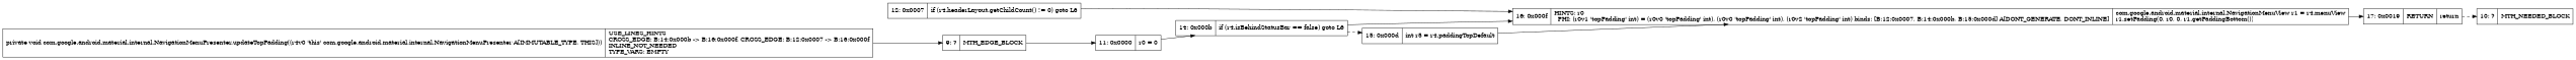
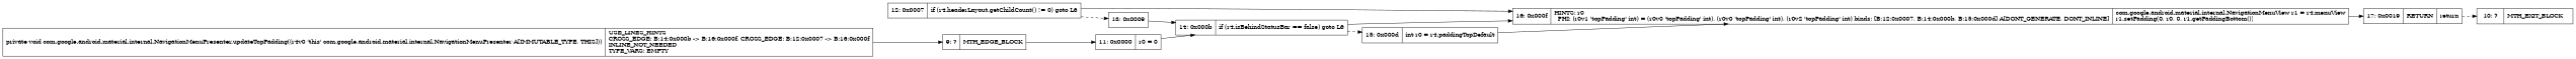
  digraph {
    rankdir=LR
    node [shape=record]
    n1 [label="{9\:\ ?|MTH_EDGE_BLOCK\l}"]
    n2 [label="{11\:\ 0x0000|r0 = 0\l}"]
    n3 [label="{14\:\ 0x000b|if (r4.isBehindStatusBar == false) goto L6\l}"]
    n4 [label="{12\:\ 0x0007|if (r4.headerLayout.getChildCount() != 0) goto L6\l}"]
+   n5 [label="{13\:\ 0x0009}"]
    n6 [label="{16\:\ 0x000f|HINTS: r0 \l  PHI: (r0v1 'topPadding' int) = (r0v0 'topPadding' int), (r0v0 'topPadding' int), (r0v2 'topPadding' int) binds: [B:12:0x0007, B:14:0x000b, B:15:0x000d] A[DONT_GENERATE, DONT_INLINE]\l|com.google.android.material.internal.NavigationMenuView r1 = r4.menuView\lr1.setPadding(0, r0, 0, r1.getPaddingBottom())\l}"]
    n7 [label="{17\:\ 0x0019|RETURN\l|return\l}"]
-   n8 [label="{15\:\ 0x000d|int r5 = r4.paddingTopDefault\l}"]
-   n9 [label="{10\:\ ?|MTH_NEEDED_BLOCK\l}"]
+   n8 [label="{15\:\ 0x000d|int r0 = r4.paddingTopDefault\l}"]
+   n9 [label="{10\:\ ?|MTH_EXIT_BLOCK\l}"]
    n10 [label="{private void com.google.android.material.internal.NavigationMenuPresenter.updateTopPadding((r4v0 'this' com.google.android.material.internal.NavigationMenuPresenter A[IMMUTABLE_TYPE, THIS]))  | USE_LINES_HINTS\lCROSS_EDGE: B:14:0x000b \-\> B:16:0x000f, CROSS_EDGE: B:12:0x0007 \-\> B:16:0x000f\lINLINE_NOT_NEEDED\lTYPE_VARS: EMPTY\l}"]
    n1 -> n2
    n2 -> n3
    n3 -> n6
    n3 -> n8 [style=dashed]
+   n4 -> n5 [style=dashed]
    n4 -> n6
+   n5 -> n3
    n6 -> n7
    n7 -> n9 [style=dashed]
    n8 -> n6
    n10 -> n1
  }
